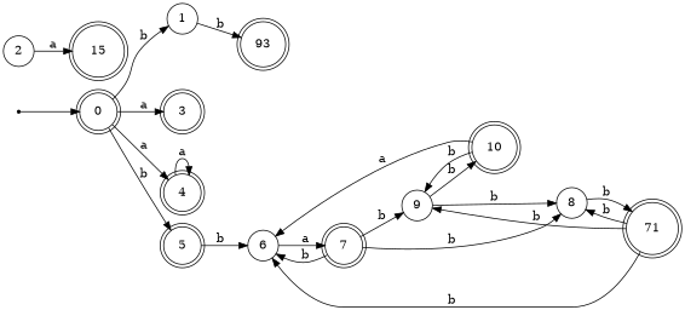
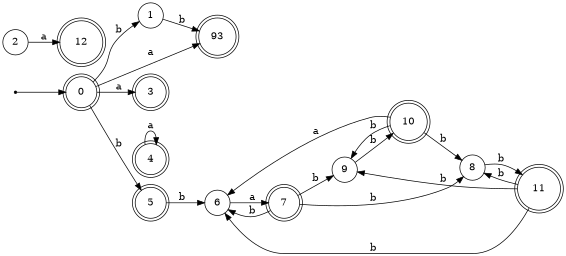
  digraph {
    rankdir=LR
    node [shape=doublecircle]
    dummy0 [shape=point]
    0
    1 [shape=circle]
    3
    4
    5
    n7 [label=93]
    2 [shape=circle]
-   12 [label=15]
+   12
    6 [shape=circle]
    7
    8 [shape=circle]
    9 [shape=circle]
-   11 [label=71]
+   11
    10
    dummy0 -> 0
    0 -> 1 [label=b]
    0 -> 3 [label=a]
-   0 -> 4 [label=a]
+   0 -> n7 [label=a]
    0 -> 5 [label=b]
    1 -> n7 [label=b]
    4 -> 4 [label=a]
    5 -> 6 [label=b]
    2 -> 12 [label=a]
    6 -> 7 [label=a]
    7 -> 6 [label=b]
    7 -> 8 [label=b]
    7 -> 9 [label=b]
    8 -> 11 [label=b]
    9 -> 10 [label=b]
    11 -> 6 [label=b]
    11 -> 8 [label=b]
    11 -> 9 [label=b]
    10 -> 6 [label=a]
-   9 -> 8 [label=b]
+   10 -> 8 [label=b]
    10 -> 9 [label=b]
  }
